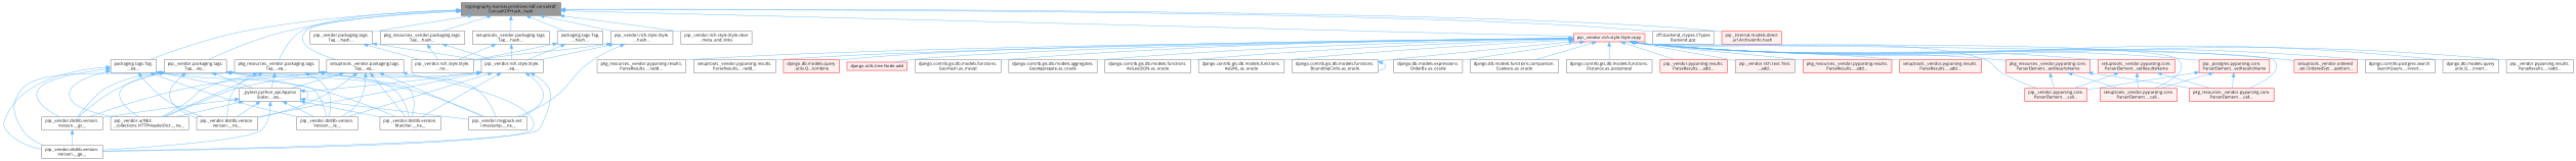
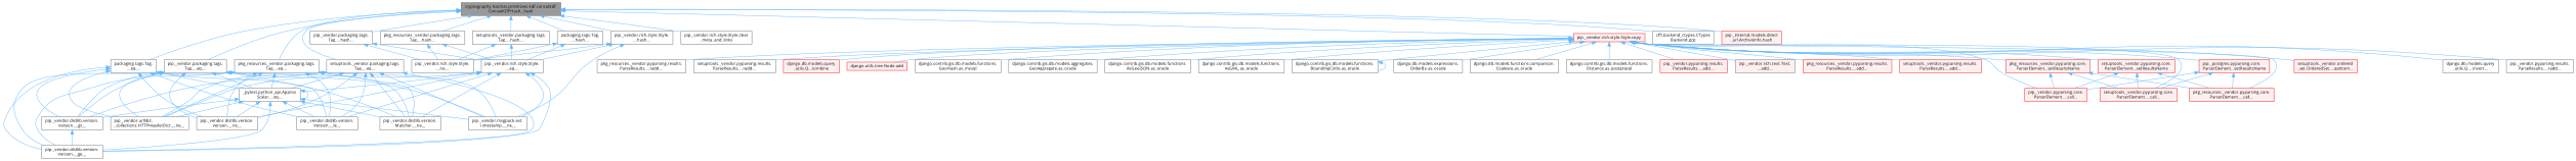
  digraph {
    fontname="Open Sans"
    rankdir=TB
    node [color=grey40 fillcolor=white fontname="Open Sans" fontsize=10 shape=box style=filled]
    edge [color=steelblue1 dir=back fontname="Open Sans" fontsize=10 labelfontname=Helvetica labelfontsize=10 style=solid]
    n1 [color=gray40 fillcolor=grey60 fontcolor=black height=0.2 label="cryptography.hazmat.primitives.kdf.concatkdf.\lConcatKDFHash._hash" width=0.4]
    n2 [height=0.2 label="packaging.tags.Tag.\l__eq__" width=0.4]
    n3 [height=0.2 label="pip._vendor.packaging.tags.\lTag.__eq__" width=0.4]
    n4 [height=0.2 label="pkg_resources._vendor.packaging.tags.\lTag.__eq__" width=0.4]
    n5 [height=0.2 label="setuptools._vendor.packaging.tags.\lTag.__eq__" width=0.4]
    n6 [height=0.2 label="packaging.tags.Tag.\l__hash__" width=0.4]
    n7 [height=0.2 label="pip._vendor.packaging.tags.\lTag.__hash__" width=0.4]
    n8 [height=0.2 label="pip._vendor.rich.style.Style.\l__hash__" width=0.4]
    n9 [height=0.2 label="pkg_resources._vendor.packaging.tags.\lTag.__hash__" width=0.4]
    n10 [height=0.2 label="setuptools._vendor.packaging.tags.\lTag.__hash__" width=0.4]
    n11 [height=0.2 label="pip._vendor.rich.style.Style.clear\l_meta_and_links" width=0.4]
    n12 [color=red fillcolor="#FFF0F0" height=0.2 label="pip._vendor.rich.style.Style.copy" width=0.4]
    n13 [height=0.2 label="cffi.backend_ctypes.CTypes\lBackend.gcp" width=0.4]
    n14 [color=red fillcolor="#FFF0F0" height=0.2 label="pip._internal.models.direct\l_url.ArchiveInfo.hash" width=0.4]
    n15 [height=0.2 label="_pytest.python_api.Approx\lScalar.__eq__" width=0.4]
    n16 [height=0.2 label="pip._vendor.distlib.version.\lVersion.__ge__" width=0.4]
    n17 [height=0.2 label="pip._vendor.distlib.version.\lVersion.__gt__" width=0.4]
    n18 [height=0.2 label="pip._vendor.distlib.version.\lVersion.__le__" width=0.4]
    n19 [height=0.2 label="pip._vendor.distlib.version.\lMatcher.__ne__" width=0.4]
    n20 [height=0.2 label="pip._vendor.distlib.version.\lVersion.__ne__" width=0.4]
    n21 [height=0.2 label="pip._vendor.urllib3.\l_collections.HTTPHeaderDict.__ne__" width=0.4]
    n22 [height=0.2 label="pip._vendor.msgpack.ext.\lTimestamp.__ne__" width=0.4]
    n23 [height=0.2 label="pip._vendor.rich.style.Style.\l__eq__" width=0.4]
    n24 [height=0.2 label="pip._vendor.rich.style.Style.\l__ne__" width=0.4]
    n25 [color=red fillcolor="#FFF0F0" height=0.2 label="pip._vendor.pyparsing.results.\lParseResults.__add__" width=0.4]
    n26 [fillcolor="#FFF0F0" height=0.2 label="pip._vendor.rich.text.Text.\l__add__" width=0.4]
    n27 [color=red fillcolor="#FFF0F0" height=0.2 label="pkg_resources._vendor.pyparsing.results.\lParseResults.__add__" width=0.4]
    n28 [color=red fillcolor="#FFF0F0" height=0.2 label="setuptools._vendor.pyparsing.results.\lParseResults.__add__" width=0.4]
    n29 [color=red fillcolor="#FFF0F0" height=0.2 label="pip._vendor.pyparsing.core.\lParserElement.__call__" width=0.4]
    n30 [color=red fillcolor="#FFF0F0" height=0.2 label="pkg_resources._vendor.pyparsing.core.\lParserElement.__call__" width=0.4]
    n31 [color=red fillcolor="#FFF0F0" height=0.2 label="setuptools._vendor.pyparsing.core.\lParserElement.__call__" width=0.4]
    n32 [color=red fillcolor="#FFF0F0" height=0.2 label="setuptools._vendor.ordered\l_set.OrderedSet.__getitem__" width=0.4]
-   n33 [height=0.2 label="django.contrib.postgres.search.\lSearchQuery.__invert__" width=0.4]
    n34 [height=0.2 label="django.db.models.query\l_utils.Q.__invert__" width=0.4]
    n35 [height=0.2 label="pip._vendor.pyparsing.results.\lParseResults.__radd__" width=0.4]
    n36 [height=0.2 label="pkg_resources._vendor.pyparsing.results.\lParseResults.__radd__" width=0.4]
    n37 [height=0.2 label="setuptools._vendor.pyparsing.results.\lParseResults.__radd__" width=0.4]
    n38 [color=red fillcolor="#FFF0F0" height=0.2 label="django.db.models.query\l_utils.Q._combine" width=0.4]
    n39 [color=red fillcolor="#FFF0F0" height=0.2 label="pip._postgres.pyparsing.core.\lParserElement._setResultsName" width=0.4]
    n40 [color=red fillcolor="#FFF0F0" height=0.2 label="pkg_resources._vendor.pyparsing.core.\lParserElement._setResultsName" width=0.4]
    n41 [color=red fillcolor="#FFF0F0" height=0.2 label="setuptools._vendor.pyparsing.core.\lParserElement._setResultsName" width=0.4]
    n42 [color=red fillcolor="#FFF0F0" height=0.2 label="django.utils.tree.Node.add" width=0.4]
    n43 [height=0.2 label="django.contrib.gis.db.models.functions.\lGeoHash.as_mysql" width=0.4]
    n44 [height=0.2 label="django.contrib.gis.db.models.aggregates.\lGeoAggregate.as_oracle" width=0.4]
    n45 [height=0.2 label="django.contrib.gis.db.models.functions.\lAsGeoJSON.as_oracle" width=0.4]
    n46 [height=0.2 label="django.contrib.gis.db.models.functions.\lAsGML.as_oracle" width=0.4]
    n47 [height=0.2 label="django.contrib.gis.db.models.functions.\lBoundingCircle.as_oracle" width=0.4]
    n48 [height=0.2 label="django.db.models.expressions.\lOrderBy.as_oracle" width=0.4]
    n49 [height=0.2 label="django.db.models.functions.comparison.\lCoalesce.as_oracle" width=0.4]
    n50 [height=0.2 label="django.contrib.gis.db.models.functions.\lDistance.as_postgresql" width=0.4]
    n1 -> n2
    n1 -> n3
    n1 -> n4
    n1 -> n5
    n1 -> n6
    n1 -> n7
    n1 -> n8
    n1 -> n9
    n1 -> n10
    n1 -> n11
    n1 -> n12
    n1 -> n13
    n1 -> n14
    n2 -> n15
    n2 -> n16
    n2 -> n17
    n2 -> n18
    n2 -> n19
    n2 -> n20
    n2 -> n21
    n3 -> n15
    n3 -> n16
    n3 -> n17
    n3 -> n18
    n3 -> n19
    n3 -> n20
    n3 -> n21
    n3 -> n22
    n4 -> n15
+   n4 -> n16
    n4 -> n17
    n4 -> n18
    n4 -> n19
    n4 -> n20
    n4 -> n21
    n4 -> n22
    n5 -> n15
    n5 -> n16
    n5 -> n17
    n5 -> n18
    n5 -> n19
    n5 -> n20
    n5 -> n21
    n5 -> n22
    n6 -> n23
    n6 -> n24
    n7 -> n23
    n7 -> n24
    n8 -> n22
    n8 -> n23
    n8 -> n24
    n9 -> n23
    n9 -> n24
    n10 -> n23
    n10 -> n24
    n12 -> n25
    n12 -> n26
    n12 -> n27
    n12 -> n28
    n12 -> n29
    n12 -> n30
    n12 -> n31
    n12 -> n32
-   n12 -> n33
    n12 -> n34
    n12 -> n35
    n12 -> n36
    n12 -> n37
    n12 -> n38
    n12 -> n39
    n12 -> n40
    n12 -> n41
    n12 -> n42
    n12 -> n43
    n12 -> n44
    n12 -> n45
    n12 -> n46
    n12 -> n47
    n12 -> n48
    n12 -> n49
    n12 -> n50
    n15 -> n15
    n15 -> n16
    n15 -> n17
    n15 -> n18
    n15 -> n19
    n15 -> n20
    n15 -> n21
    n15 -> n22
    n17 -> n16
    n23 -> n15
    n23 -> n16
    n23 -> n18
    n23 -> n19
    n23 -> n20
    n23 -> n21
    n23 -> n22
    n39 -> n29
    n39 -> n30
    n39 -> n31
    n40 -> n29
    n40 -> n30
    n40 -> n31
    n41 -> n29
    n41 -> n30
    n41 -> n31
    n47 -> n47
  }
